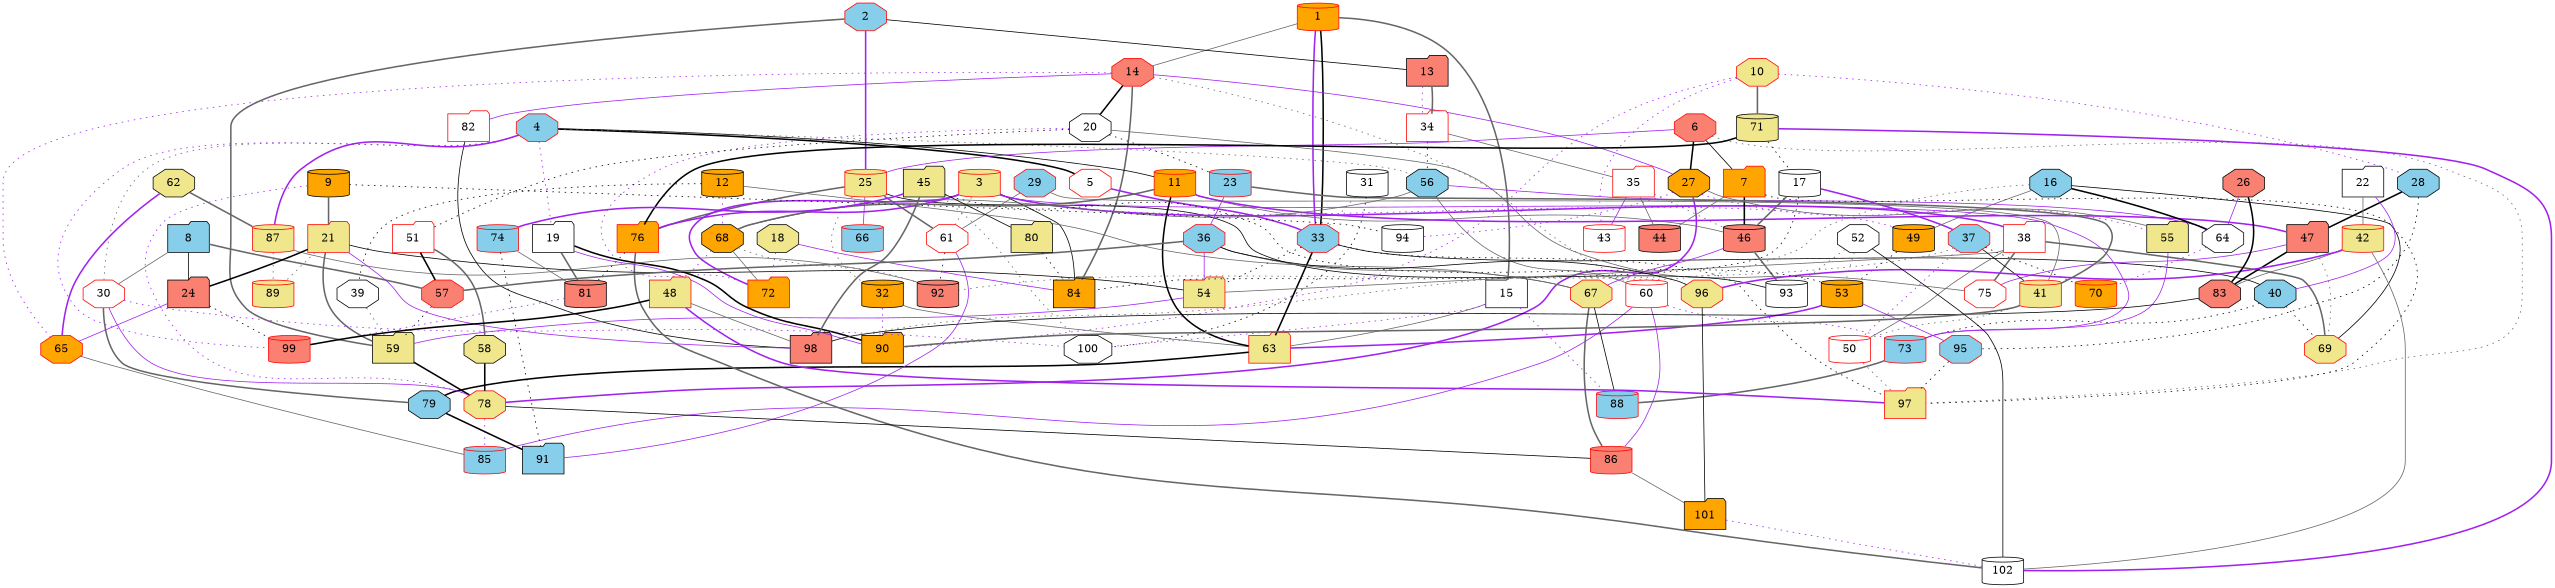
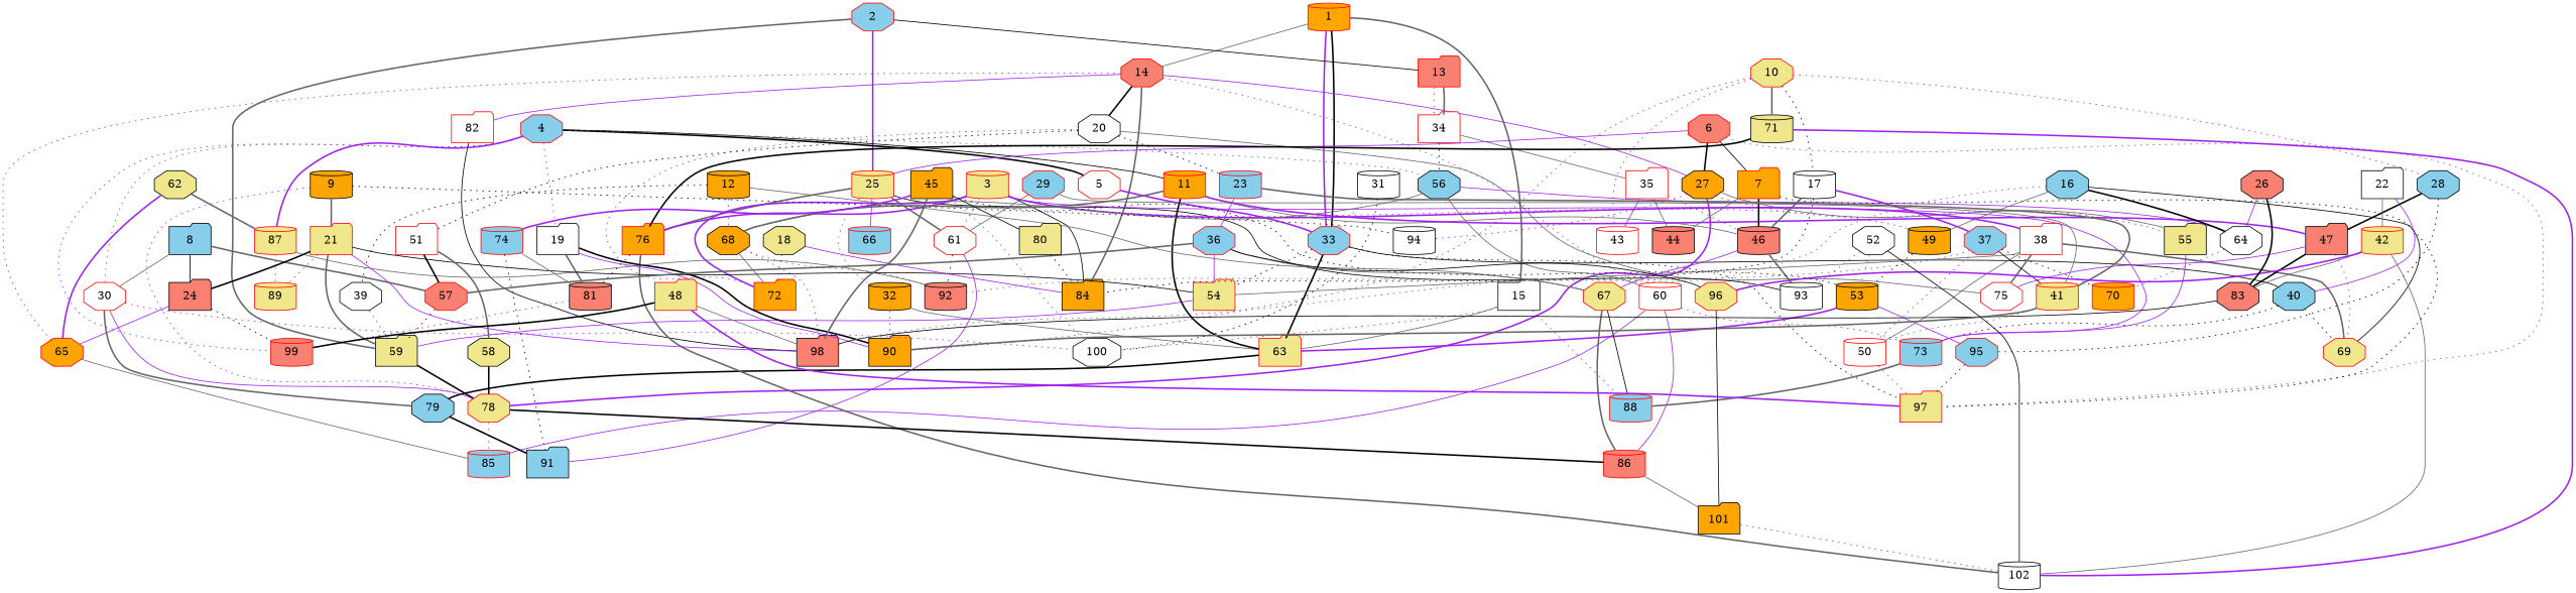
  graph {
    node [color=red fillcolor=white shape=octagon style=filled]
    edge [color=gray40 style=solid]
    1 [fillcolor=orange shape=cylinder]
    14 [fillcolor=salmon]
    15 [color=black shape=folder]
    33 [fillcolor=skyblue]
    84 [color=black fillcolor=orange shape=folder]
    27 [color=black fillcolor=orange]
    20 [color=black]
    60 [shape=cylinder]
    65 [fillcolor=orange]
    82 [shape=folder]
    63 [fillcolor=khaki shape=folder]
    88 [fillcolor=skyblue shape=cylinder]
    100 [color=black]
    97 [fillcolor=khaki shape=folder]
    54 [fillcolor=khaki shape=folder]
    40 [color=black fillcolor=skyblue]
    2 [fillcolor=skyblue]
-   13 [color=black fillcolor=salmon shape=folder]
+   13 [fillcolor=salmon shape=folder]
    25 [fillcolor=khaki shape=cylinder]
    59 [color=black fillcolor=khaki shape=folder]
    34 [shape=folder]
    61
    76 [fillcolor=orange shape=folder]
    32 [color=black fillcolor=orange shape=cylinder]
    66 [fillcolor=skyblue shape=cylinder]
    93 [color=black shape=cylinder]
    78 [fillcolor=khaki]
    3 [fillcolor=khaki shape=cylinder]
    38 [shape=folder]
    49 [color=black fillcolor=orange shape=cylinder]
    72 [fillcolor=orange shape=folder]
    73 [fillcolor=skyblue shape=cylinder]
    69 [fillcolor=khaki]
    75
    50 [shape=cylinder]
    53 [color=black fillcolor=orange shape=cylinder]
    92 [color=black fillcolor=salmon shape=cylinder]
    91 [color=black fillcolor=skyblue shape=folder]
    81 [color=black fillcolor=salmon shape=cylinder]
    102 [color=black shape=cylinder]
    4 [fillcolor=skyblue]
    5
    11 [fillcolor=orange shape=cylinder]
    19 [color=black shape=folder]
    30
    56 [color=black fillcolor=skyblue]
    87 [fillcolor=khaki shape=cylinder]
    99 [fillcolor=salmon shape=cylinder]
    46 [color=black fillcolor=salmon shape=cylinder]
    47 [color=black fillcolor=salmon shape=folder]
    68 [color=black fillcolor=orange]
    90 [color=black fillcolor=orange shape=folder]
    79 [color=black fillcolor=skyblue]
    64 [color=black]
    89 [fillcolor=khaki shape=cylinder]
    6 [fillcolor=salmon]
    7 [fillcolor=orange shape=folder]
    44 [color=black fillcolor=salmon shape=cylinder]
    94 [color=black shape=cylinder]
    55 [color=black fillcolor=khaki shape=folder]
    67 [fillcolor=khaki]
    8 [color=black fillcolor=skyblue shape=folder]
    24 [color=black fillcolor=salmon shape=folder]
    57 [fillcolor=salmon]
    9 [color=black fillcolor=orange shape=cylinder]
    21 [fillcolor=khaki shape=folder]
    98 [color=black fillcolor=salmon shape=folder]
    85 [fillcolor=skyblue shape=cylinder]
    86 [fillcolor=salmon shape=cylinder]
    10 [fillcolor=khaki]
    17 [color=black shape=cylinder]
    28 [color=black fillcolor=skyblue]
    43 [shape=cylinder]
    71 [color=black fillcolor=khaki shape=cylinder]
    37 [fillcolor=skyblue]
    95 [fillcolor=skyblue]
    83 [color=black fillcolor=salmon]
    12 [color=black fillcolor=orange shape=cylinder]
    39 [color=black]
    35 [shape=folder]
    23 [fillcolor=skyblue shape=cylinder]
    51 [shape=folder]
    16 [color=black fillcolor=skyblue]
    70 [fillcolor=orange shape=cylinder]
    41 [fillcolor=khaki shape=cylinder]
    18 [color=black fillcolor=khaki]
    36 [fillcolor=skyblue]
    58 [color=black fillcolor=khaki]
    22 [color=black shape=folder]
    42 [fillcolor=khaki shape=cylinder]
    96 [fillcolor=khaki]
    26 [color=black fillcolor=salmon]
    29 [fillcolor=skyblue]
    31 [color=black shape=cylinder]
    101 [color=black fillcolor=orange shape=folder]
-   45 [color=black fillcolor=khaki shape=folder]
+   45 [color=black fillcolor=orange shape=folder]
    74 [fillcolor=skyblue shape=cylinder]
    80 [color=black fillcolor=khaki shape=folder]
    48 [fillcolor=khaki shape=folder]
    52 [color=black]
    62 [color=black fillcolor=khaki]
    1 -- 14
    1 -- 15 [style=bold]
    1 -- 33 [color=purple style=bold]
    1 -- 33 [color=black style=bold]
    14 -- 84 [style=bold]
    14 -- 27 [color=purple]
    14 -- 20 [color=black style=bold]
    14 -- 60 [style=dotted]
    14 -- 65 [color=purple style=dotted]
    14 -- 82 [color=purple]
    15 -- 63
    15 -- 88 [color=purple style=dotted]
    15 -- 100 [color=purple style=dotted]
    33 -- 63 [color=black style=bold]
    33 -- 97 [color=black style=dotted]
    33 -- 54 [color=black style=dotted]
    33 -- 40 [color=black]
    27 -- 78 [color=purple style=bold]
    27 -- 94 [color=purple style=dotted]
    27 -- 55 [color=purple style=dotted]
    27 -- 55
    20 -- 72 [color=purple style=dotted]
    20 -- 75
    20 -- 23 [color=black style=dotted]
    20 -- 51 [color=black style=dotted]
    60 -- 73 [color=purple style=dotted]
    60 -- 85 [color=purple]
    60 -- 86 [color=purple]
    65 -- 85
    82 -- 98 [color=black]
    63 -- 79 [color=black style=bold]
    54 -- 59 [color=purple]
    40 -- 73 [color=black style=dotted]
    40 -- 69 [color=black style=dotted]
    2 -- 13 [color=black]
    2 -- 25 [color=purple style=bold]
    2 -- 59 [style=bold]
    13 -- 34 [color=purple style=dotted]
    13 -- 34 [style=bold]
    25 -- 61 [style=bold]
    25 -- 76 [style=bold]
    25 -- 32 [style=dotted]
    25 -- 66 [color=purple]
    25 -- 93 [color=black]
    59 -- 78 [color=black style=bold]
    34 -- 56 [color=black style=dotted]
    34 -- 35
    61 -- 92 [color=black style=dotted]
    61 -- 91 [color=purple]
    76 -- 81 [color=black style=dotted]
    76 -- 102 [style=bold]
    32 -- 63
    32 -- 90 [color=purple style=dotted]
    78 -- 85 [color=purple style=dotted]
-   78 -- 86 [color=black]
+   78 -- 86 [color=black style=bold]
    3 -- 84 [color=black]
    3 -- 61 [style=dotted]
    3 -- 76 [color=purple style=bold]
    3 -- 38 [color=purple style=bold]
    3 -- 49 [color=purple style=dotted]
    3 -- 72 [color=purple style=bold]
    3 -- 73 [color=purple]
    38 -- 54
    38 -- 69 [style=bold]
    38 -- 75 [style=bold]
    38 -- 50
    49 -- 53 [color=black style=dotted]
    73 -- 88 [style=bold]
    50 -- 97 [style=dotted]
    53 -- 63 [color=purple style=bold]
    53 -- 95 [color=purple]
    81 -- 99 [color=purple style=dotted]
    4 -- 5 [color=black style=bold]
    4 -- 11 [color=black]
    4 -- 19 [color=purple style=dotted]
    4 -- 30 [style=dotted]
    4 -- 56 [style=dotted]
    4 -- 87 [color=purple style=bold]
    4 -- 99 [color=purple style=dotted]
    5 -- 33 [color=purple style=bold]
    11 -- 63 [color=black style=bold]
    11 -- 46
    11 -- 47 [color=purple style=bold]
    11 -- 68 [style=bold]
    19 -- 81 [style=bold]
    19 -- 90 [color=purple]
    19 -- 90 [color=black style=bold]
    30 -- 100 [color=purple style=dotted]
    30 -- 78 [color=purple]
    30 -- 79 [style=bold]
    56 -- 60
    56 -- 68
    56 -- 64 [color=purple]
    87 -- 92
    87 -- 89 [style=dotted]
    46 -- 93 [style=bold]
    46 -- 67 [color=purple]
    47 -- 69 [style=dotted]
    47 -- 75 [color=purple]
    47 -- 83 [color=black style=bold]
    68 -- 72
    68 -- 92 [style=dotted]
-   68 -- 48 [color=purple style=dotted]
+   68 -- 98 [color=purple style=dotted]
    79 -- 91 [color=black style=bold]
    64 -- 70 [color=purple style=dotted]
    6 -- 27 [color=black style=bold]
    6 -- 97 [style=dotted]
    6 -- 25 [color=purple]
    6 -- 7 [color=black]
    7 -- 97 [color=black style=dotted]
    7 -- 46 [color=black style=bold]
    7 -- 44
    55 -- 73 [color=purple]
    67 -- 88 [color=black]
    67 -- 86 [style=bold]
    8 -- 30
    8 -- 24 [color=black]
    8 -- 57 [style=bold]
    24 -- 65 [color=purple]
    24 -- 99 [color=black style=dotted]
    57 -- 59 [color=black style=dotted]
    9 -- 78 [color=purple style=dotted]
    9 -- 94 [color=black style=dotted]
    9 -- 21 [style=bold]
    21 -- 54 [color=black]
    21 -- 59 [style=bold]
    21 -- 89 [style=dotted]
    21 -- 24 [color=black style=bold]
    21 -- 98 [color=purple]
    86 -- 101
    10 -- 90 [color=purple style=dotted]
-   71 -- 17 [color=black style=dotted]
+   10 -- 17 [color=black style=dotted]
    10 -- 28 [color=purple style=dotted]
    10 -- 43 [color=purple style=dotted]
    10 -- 71 [style=bold]
    17 -- 84 [color=black style=dotted]
    17 -- 46 [style=bold]
    17 -- 37 [color=purple style=bold]
    28 -- 47 [color=black style=bold]
    28 -- 95 [color=black style=dotted]
    71 -- 76 [color=black style=bold]
    71 -- 102 [color=purple style=bold]
    37 -- 50 [color=purple style=dotted]
    37 -- 92 [style=dotted]
    37 -- 70 [color=black style=dotted]
    37 -- 41 [color=black]
    95 -- 97 [color=black style=dotted]
    83 -- 98 [color=black]
    12 -- 68 [color=purple style=dotted]
    12 -- 67
    12 -- 39 [color=black style=dotted]
    39 -- 59 [style=dotted]
    35 -- 46 [style=dotted]
    35 -- 44
    35 -- 43 [color=purple]
    23 -- 41 [style=bold]
    23 -- 36 [color=purple]
    51 -- 57 [color=black style=bold]
    51 -- 58 [style=bold]
    16 -- 49
    16 -- 69 [color=black]
    16 -- 64 [color=black style=bold]
    16 -- 98 [style=dotted]
    41 -- 50 [style=dotted]
    41 -- 90 [style=bold]
    18 -- 84 [color=purple]
    18 -- 72 [color=purple style=dotted]
    36 -- 54 [color=purple]
    36 -- 67
    36 -- 57 [style=bold]
    36 -- 96 [color=black]
    58 -- 78 [color=black style=bold]
    22 -- 40 [color=purple]
    22 -- 42
    42 -- 102
    42 -- 83
    42 -- 96 [color=purple style=bold]
    96 -- 101 [color=black]
    26 -- 64 [color=purple]
    26 -- 83 [color=black style=bold]
    29 -- 61
    29 -- 41
    31 -- 33 [style=dotted]
    31 -- 100 [color=black style=dotted]
    101 -- 102 [color=purple style=dotted]
    45 -- 100 [style=dotted]
    45 -- 53 [color=black style=dotted]
    45 -- 98 [style=bold]
    45 -- 74 [color=purple style=bold]
    45 -- 80 [color=black]
    74 -- 91 [color=black style=dotted]
    74 -- 81
    80 -- 84 [color=black style=dotted]
    48 -- 97 [color=purple style=bold]
    48 -- 99 [color=black style=bold]
    48 -- 98
    52 -- 93 [style=dotted]
    52 -- 53 [style=dotted]
    52 -- 102 [color=black]
    62 -- 65 [color=purple style=bold]
    62 -- 87 [style=bold]
  }
